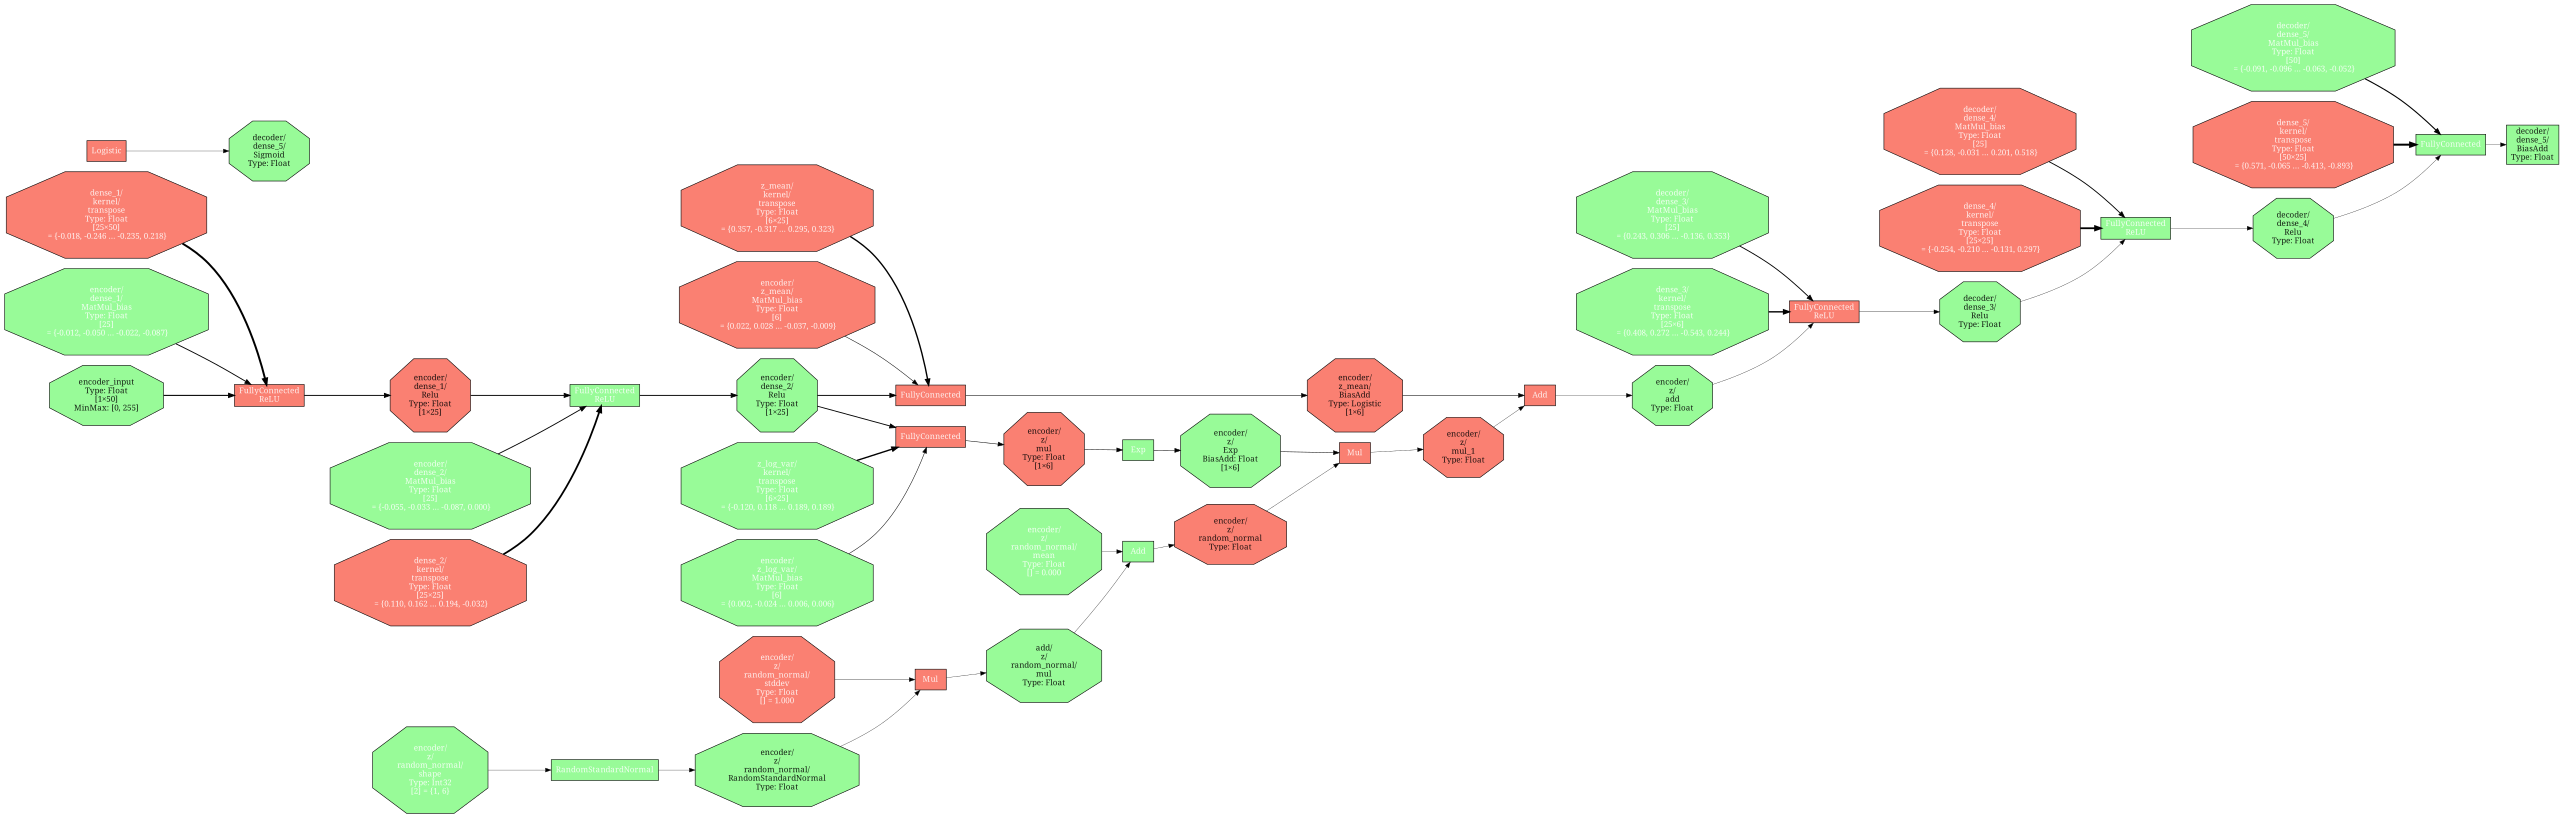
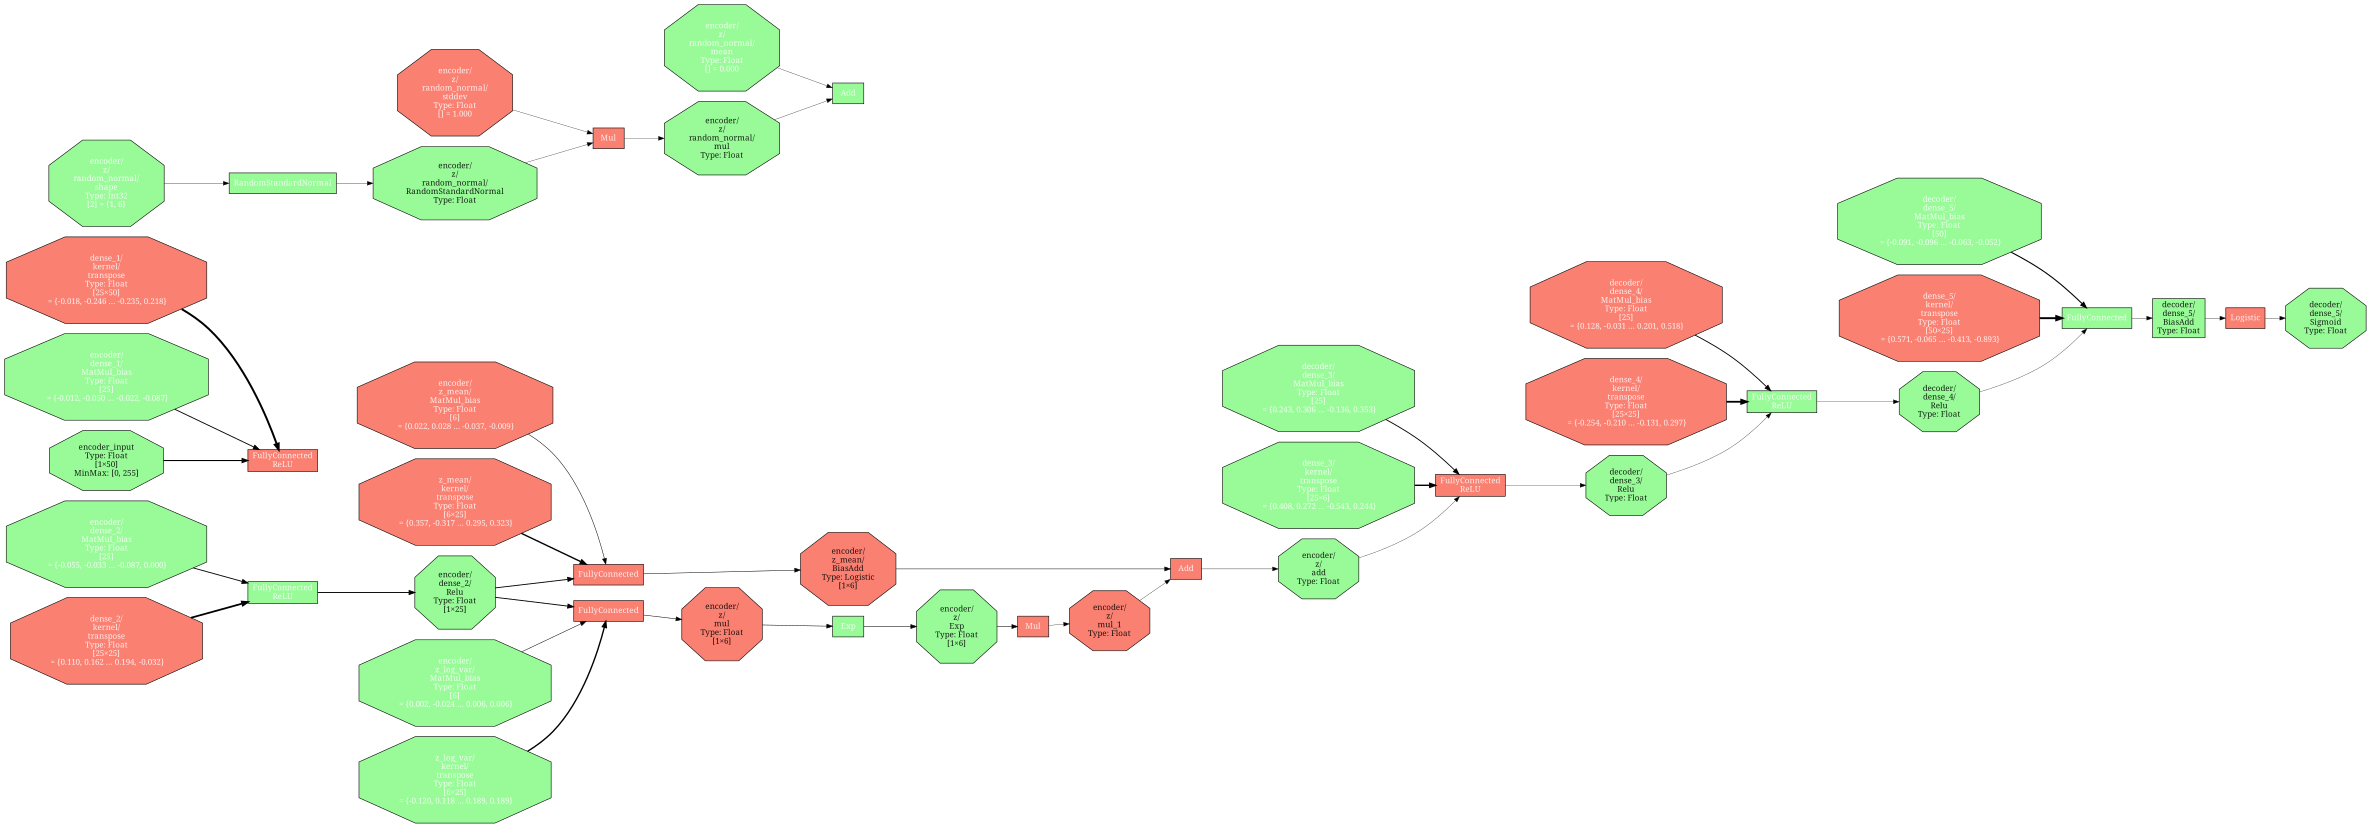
  digraph {
    fontname="Noto Serif"
    nslimit=125
    rankdir=LR
    node [fillcolor=palegreen fontcolor="#FFFFFFDD" fontname="Noto Serif" shape=octagon style=filled]
    edge [fontname="Noto Serif" penwidth=0.500000 weight=1.000000]
    n1 [label="decoder/\ndense_5/\nMatMul_bias\nType: Float\n[50]\n = {-0.091, -0.096 … -0.063, -0.052}"]
    n2 [label=FullyConnected shape=box]
    n3 [fontcolor="#000000DD" label="decoder/\ndense_5/\nBiasAdd\nType: Float" shape=box]
    n4 [fillcolor=salmon label="dense_5/\nkernel/\ntranspose\nType: Float\n[50×25]\n = {0.571, -0.065 … -0.413, -0.893}"]
    n5 [fillcolor=salmon label="decoder/\ndense_4/\nMatMul_bias\nType: Float\n[25]\n = {0.128, -0.031 … 0.201, 0.518}"]
    n6 [label="FullyConnected\nReLU" shape=box]
    n7 [fontcolor="#000000DD" label="decoder/\ndense_4/\nRelu\nType: Float"]
    n8 [fillcolor=salmon label="dense_4/\nkernel/\ntranspose\nType: Float\n[25×25]\n = {-0.254, -0.210 … -0.131, 0.297}"]
    n9 [label="decoder/\ndense_3/\nMatMul_bias\nType: Float\n[25]\n = {0.243, 0.306 … -0.136, 0.353}"]
    n10 [fillcolor=salmon label="FullyConnected\nReLU" shape=box]
    n11 [fontcolor="#000000DD" label="decoder/\ndense_3/\nRelu\nType: Float"]
    n12 [label="encoder/\nz_log_var/\nMatMul_bias\nType: Float\n[6]\n = {0.002, -0.024 … 0.006, 0.006}"]
    n13 [fillcolor=salmon label=FullyConnected shape=box]
    n14 [fillcolor=salmon fontcolor="#000000DD" label="encoder/\nz/\nmul\nType: Float\n[1×6]"]
    n15 [label="z_log_var/\nkernel/\ntranspose\nType: Float\n[6×25]\n = {-0.120, 0.118 … 0.189, 0.189}"]
    n16 [fillcolor=salmon label="encoder/\nz_mean/\nMatMul_bias\nType: Float\n[6]\n = {0.022, 0.028 … -0.037, -0.009}"]
    n17 [fillcolor=salmon label=FullyConnected shape=box]
    n18 [fillcolor=salmon fontcolor="#000000DD" label="encoder/\nz_mean/\nBiasAdd\nType: Logistic\n[1×6]"]
    n19 [label="encoder/\ndense_2/\nMatMul_bias\nType: Float\n[25]\n = {-0.055, -0.033 … -0.087, 0.000}"]
    n20 [label="FullyConnected\nReLU" shape=box]
    n21 [fontcolor="#000000DD" label="encoder/\ndense_2/\nRelu\nType: Float\n[1×25]"]
    n22 [fillcolor=salmon label="dense_2/\nkernel/\ntranspose\nType: Float\n[25×25]\n = {0.110, 0.162 … 0.194, -0.032}"]
    n23 [fillcolor=salmon label="dense_1/\nkernel/\ntranspose\nType: Float\n[25×50]\n = {-0.018, -0.246 … -0.235, 0.218}"]
    n24 [fillcolor=salmon label="FullyConnected\nReLU" shape=box]
-   n25 [fillcolor=salmon fontcolor="#000000DD" label="encoder/\ndense_1/\nRelu\nType: Float\n[1×25]"]
    n26 [fillcolor=salmon label=Logistic shape=box]
    n27 [fontcolor="#000000DD" label="decoder/\ndense_5/\nSigmoid\nType: Float"]
    n28 [label="dense_3/\nkernel/\ntranspose\nType: Float\n[25×6]\n = {0.408, 0.272 … -0.543, 0.244}"]
    n29 [fillcolor=salmon fontcolor="#000000DD" label="encoder/\nz/\nmul_1\nType: Float"]
    n30 [fillcolor=salmon label=Add shape=box]
    n31 [fontcolor="#000000DD" label="encoder/\nz/\nadd\nType: Float"]
    n32 [label="encoder/\ndense_1/\nMatMul_bias\nType: Float\n[25]\n = {-0.012, -0.050 … -0.022, -0.087}"]
-   n33 [fontcolor="#000000DD" label="add/\nz/\nrandom_normal/\nmul\nType: Float"]
+   n33 [fontcolor="#000000DD" label="encoder/\nz/\nrandom_normal/\nmul\nType: Float"]
    n34 [label=Add shape=box]
-   n35 [fillcolor=salmon fontcolor="#000000DD" label="encoder/\nz/\nrandom_normal\nType: Float"]
    n36 [label="encoder/\nz/\nrandom_normal/\nmean\nType: Float\n[] = 0.000"]
    n37 [fillcolor=salmon label="z_mean/\nkernel/\ntranspose\nType: Float\n[6×25]\n = {0.357, -0.317 … 0.295, 0.323}"]
    n38 [fillcolor=salmon label=Mul shape=box]
    n39 [fillcolor=salmon label="encoder/\nz/\nrandom_normal/\nstddev\nType: Float\n[] = 1.000"]
    n40 [fillcolor=salmon label=Mul shape=box]
-   n41 [fontcolor="#000000DD" label="encoder/\nz/\nExp\nBiasAdd: Float\n[1×6]"]
+   n41 [fontcolor="#000000DD" label="encoder/\nz/\nExp\nType: Float\n[1×6]"]
    n42 [fontcolor="#000000DD" label="encoder_input\nType: Float\n[1×50]\nMinMax: [0, 255]"]
    n43 [fontcolor="#000000DD" label="encoder/\nz/\nrandom_normal/\nRandomStandardNormal\nType: Float"]
    n44 [label="encoder/\nz/\nrandom_normal/\nshape\nType: Int32\n[2] = {1, 6}"]
    n45 [label=RandomStandardNormal shape=box]
    n46 [label=Exp shape=box]
    n1 -> n2 [penwidth=1.881285]
    n2 -> n3
+   n3 -> n26
    n4 -> n2 [penwidth=3.429237]
    n5 -> n6 [penwidth=1.547952]
    n6 -> n7
    n7 -> n2
    n8 -> n6 [penwidth=3.095904]
    n9 -> n10 [penwidth=1.547952]
    n10 -> n11
    n11 -> n6
    n12 -> n13 [penwidth=0.861654]
    n13 -> n14 [penwidth=0.861654 weight=2.584963]
    n14 -> n46 [penwidth=0.861654 weight=2.584963]
    n15 -> n13 [penwidth=2.409606]
    n16 -> n17 [penwidth=0.861654]
    n17 -> n18 [penwidth=0.861654 weight=2.584963]
    n18 -> n30 [penwidth=0.861654 weight=2.584963]
    n19 -> n20 [penwidth=1.547952]
    n20 -> n21 [penwidth=1.547952 weight=4.643856]
    n21 -> n13 [penwidth=1.547952 weight=4.643856]
    n21 -> n17 [penwidth=1.547952 weight=4.643856]
    n22 -> n20 [penwidth=3.095904]
    n23 -> n24 [penwidth=3.429237]
-   n24 -> n25 [penwidth=1.547952 weight=4.643856]
-   n25 -> n20 [penwidth=1.547952 weight=4.643856]
    n26 -> n27
    n28 -> n10 [penwidth=2.409606]
    n29 -> n30
    n30 -> n31
    n31 -> n10
    n32 -> n24 [penwidth=1.547952]
    n33 -> n34
-   n34 -> n35
-   n35 -> n38
    n36 -> n34
    n37 -> n17 [penwidth=2.409606]
    n38 -> n29
    n39 -> n40
    n40 -> n33
    n41 -> n38 [penwidth=0.861654 weight=2.584963]
    n42 -> n24 [penwidth=1.881285 weight=5.643856]
    n43 -> n40
    n44 -> n45
    n45 -> n43
    n46 -> n41 [penwidth=0.861654 weight=2.584963]
  }
